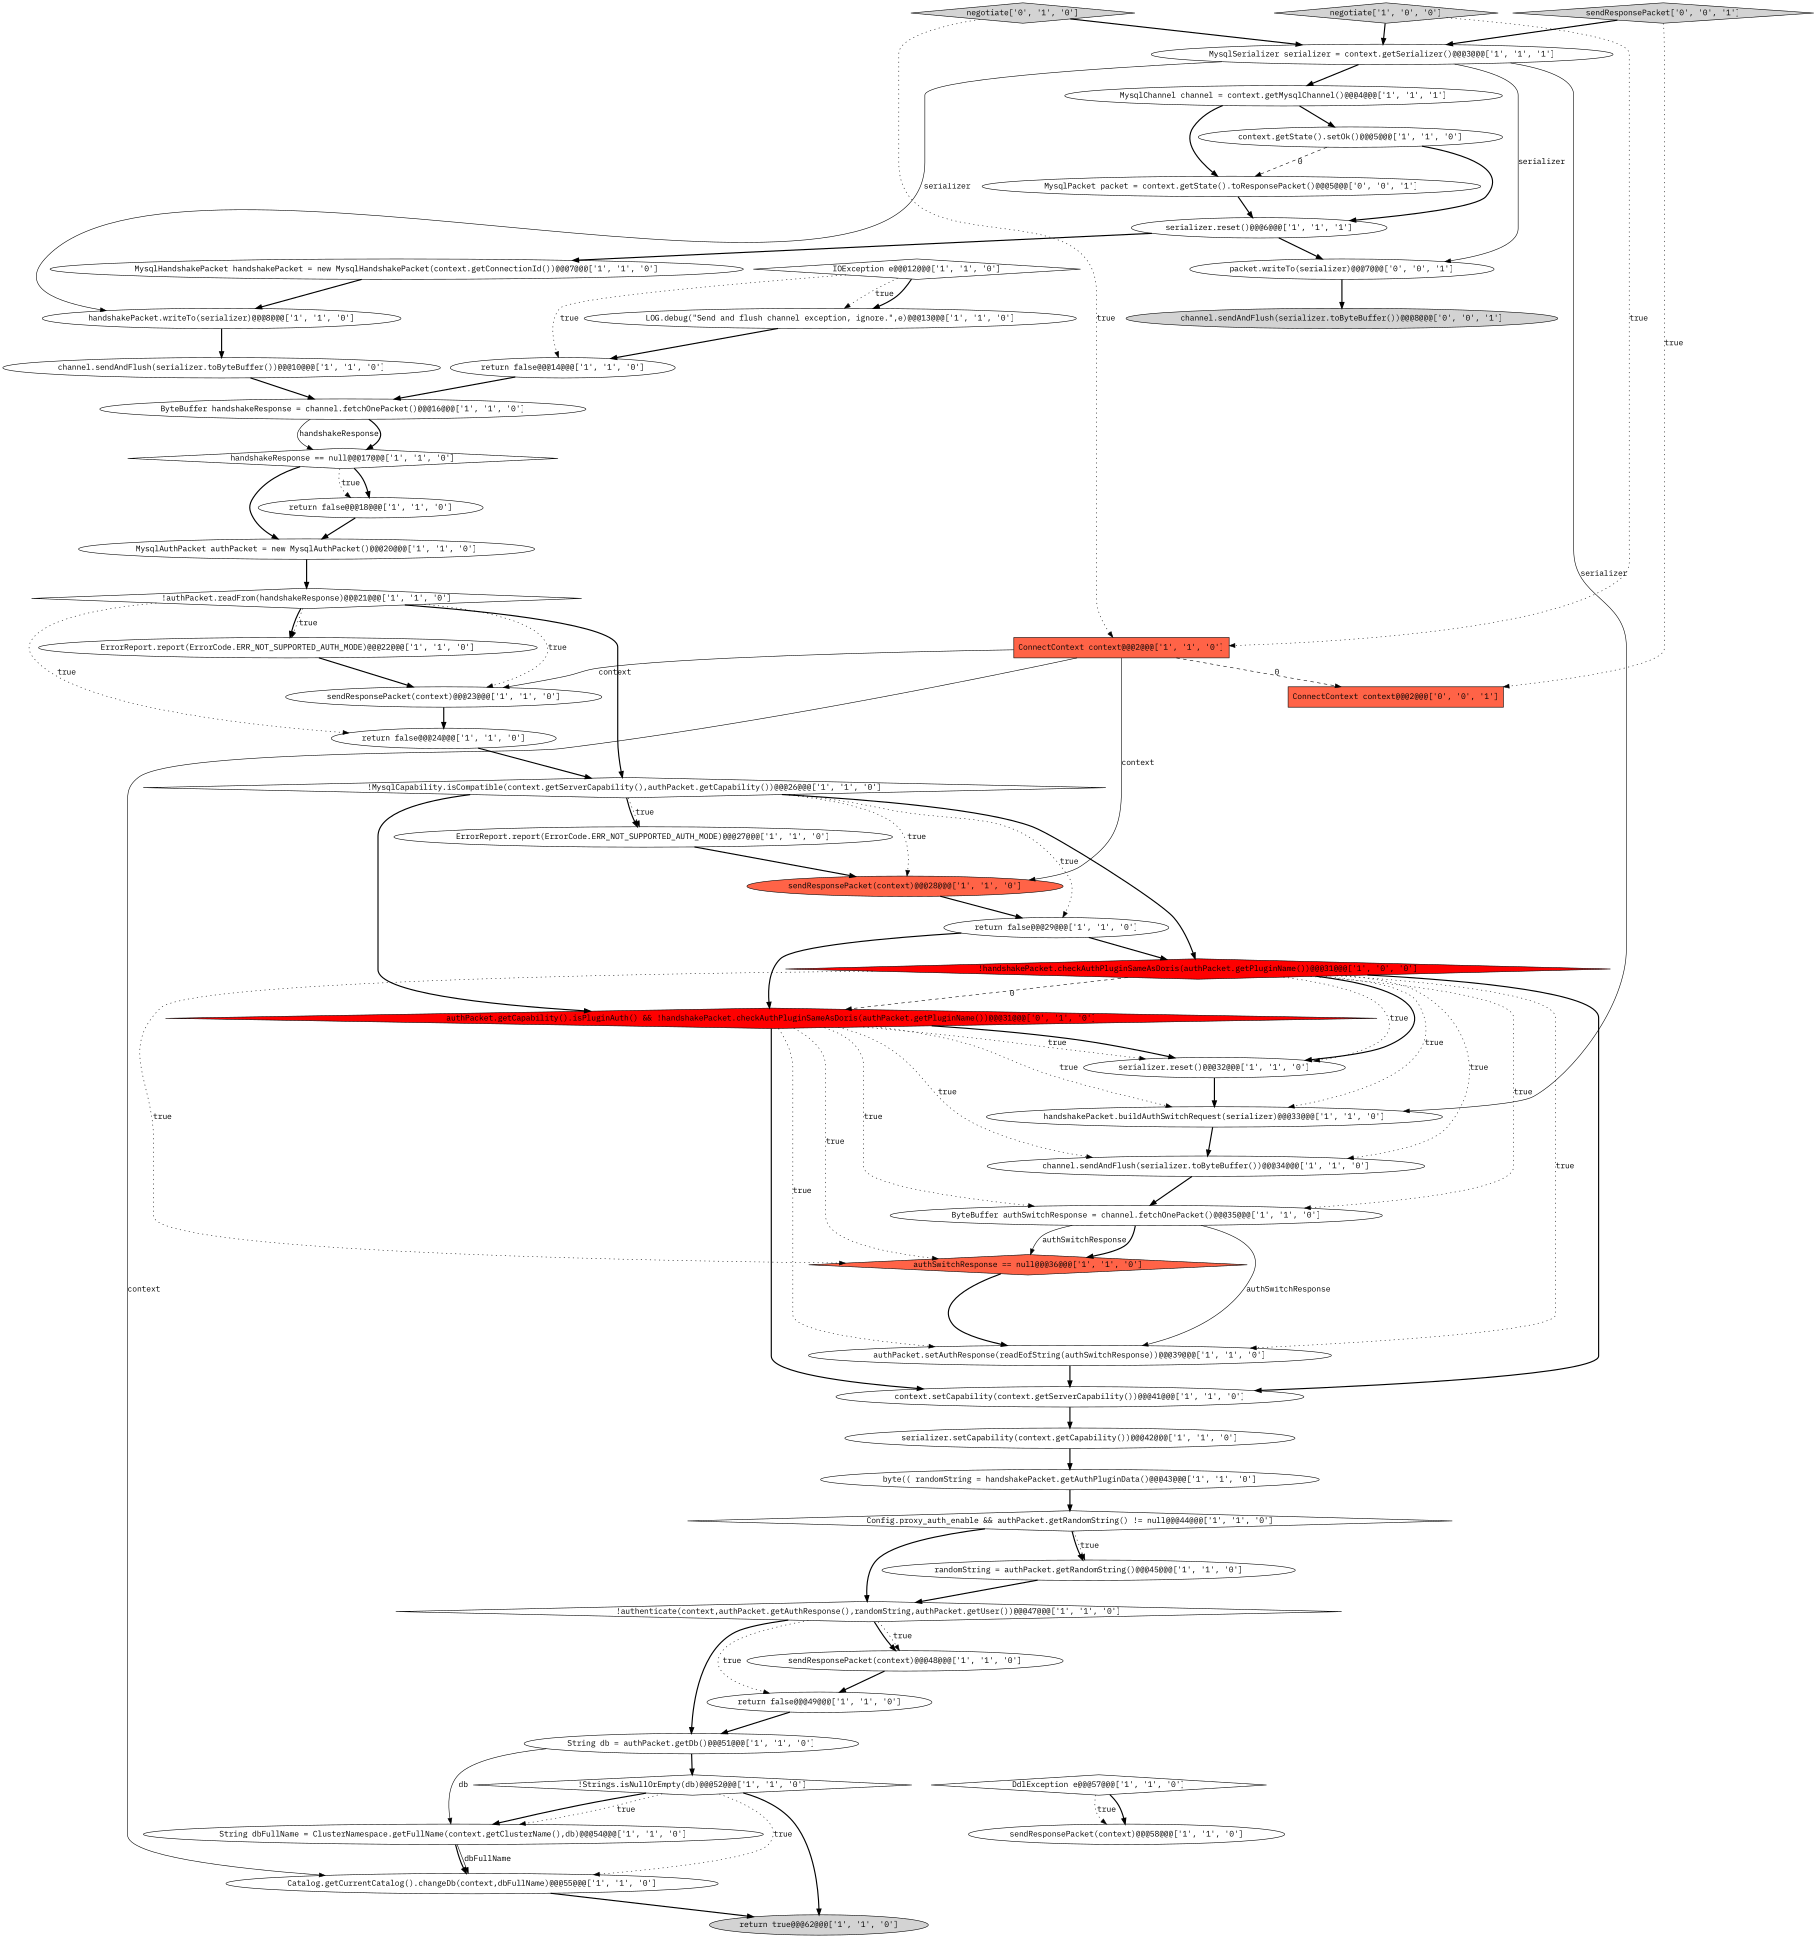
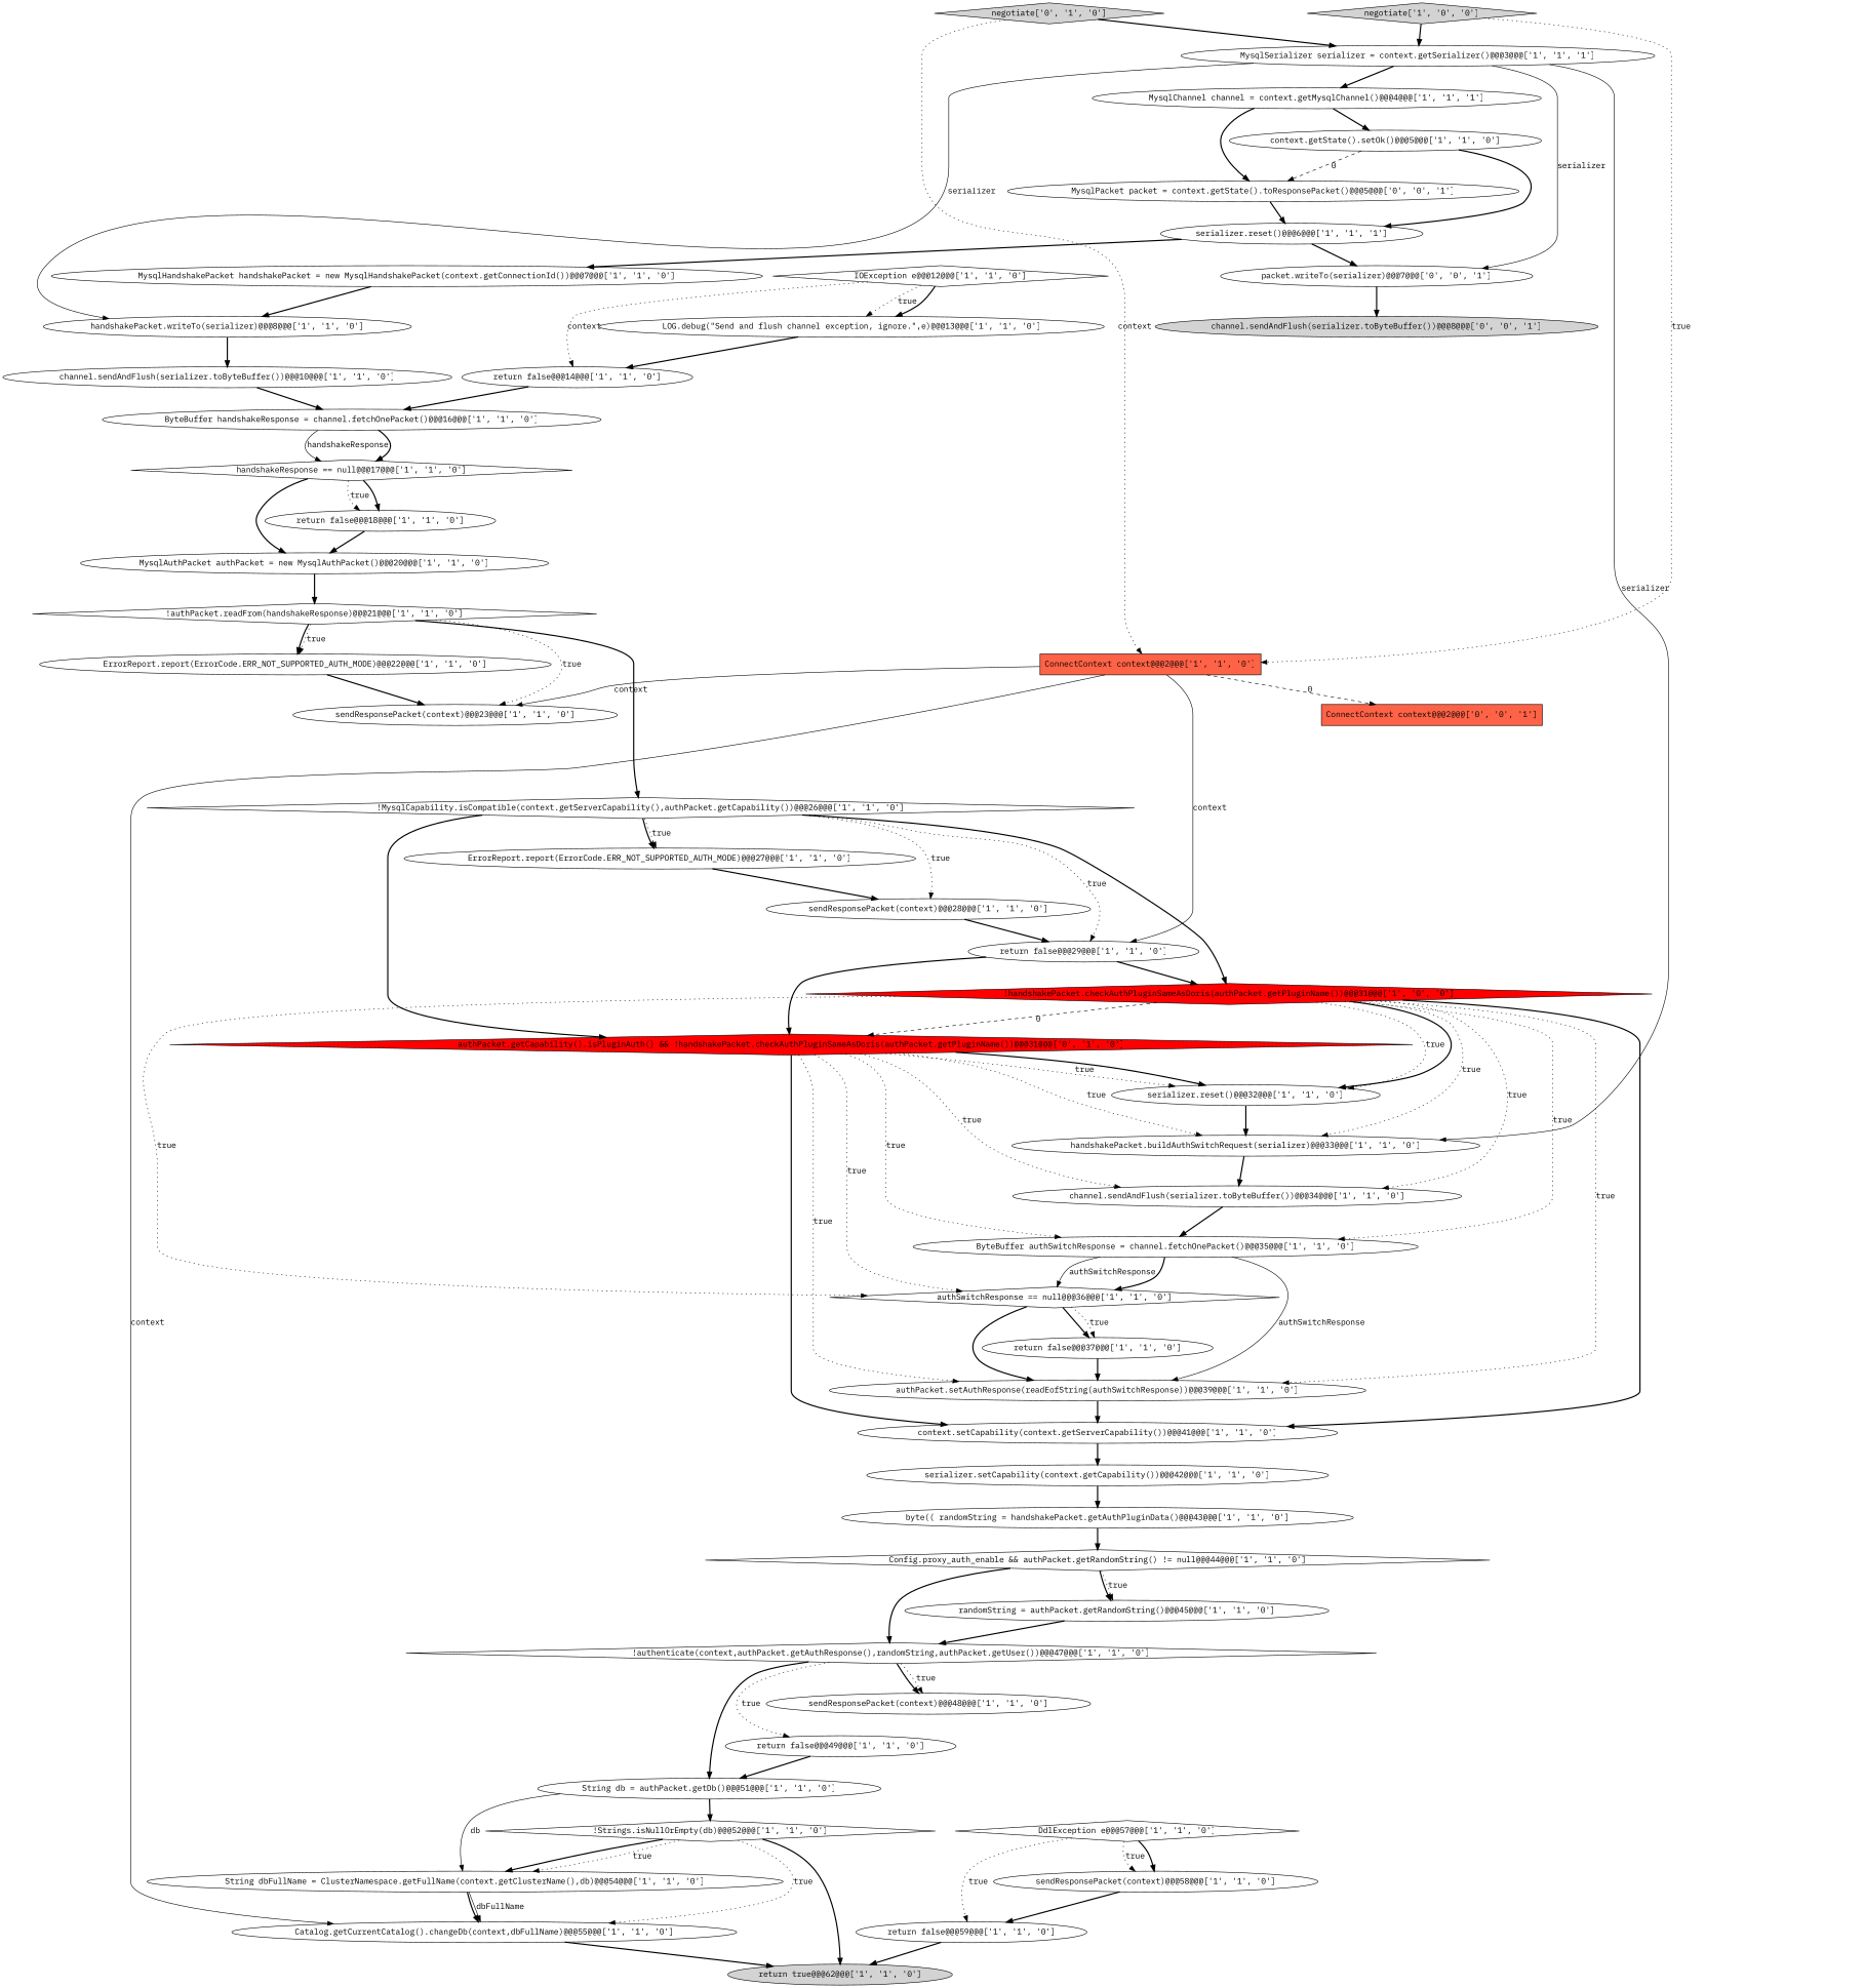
  digraph {
    fontname="IBM Plex Mono"
    node [fillcolor=white fontname="IBM Plex Mono" shape=ellipse style=filled]
    edge [fontname="IBM Plex Mono" style=bold]
    n1 [fillcolor=lightgray label="negotiate['0', '1', '0']" shape=diamond]
    n2 [label="MysqlSerializer serializer = context.getSerializer()@@@3@@@['1', '1', '1']"]
    n3 [fillcolor=tomato label="ConnectContext context@@@2@@@['1', '1', '0']" shape=box]
    n4 [label="handshakePacket.buildAuthSwitchRequest(serializer)@@@33@@@['1', '1', '0']"]
    n5 [label="packet.writeTo(serializer)@@@7@@@['0', '0', '1']"]
    n6 [label="handshakePacket.writeTo(serializer)@@@8@@@['1', '1', '0']"]
    n7 [label="MysqlChannel channel = context.getMysqlChannel()@@@4@@@['1', '1', '1']"]
    n8 [label="sendResponsePacket(context)@@@23@@@['1', '1', '0']"]
    n9 [label="Catalog.getCurrentCatalog().changeDb(context,dbFullName)@@@55@@@['1', '1', '0']"]
-   n10 [fillcolor=tomato label="sendResponsePacket(context)@@@28@@@['1', '1', '0']"]
+   n10 [label="sendResponsePacket(context)@@@28@@@['1', '1', '0']"]
    n11 [fillcolor=tomato label="ConnectContext context@@@2@@@['0', '0', '1']" shape=box]
    n12 [label="return false@@@14@@@['1', '1', '0']"]
    n13 [label="ByteBuffer handshakeResponse = channel.fetchOnePacket()@@@16@@@['1', '1', '0']"]
    n14 [label="handshakeResponse == null@@@17@@@['1', '1', '0']" shape=diamond]
    n15 [label="channel.sendAndFlush(serializer.toByteBuffer())@@@10@@@['1', '1', '0']"]
    n16 [label="ErrorReport.report(ErrorCode.ERR_NOT_SUPPORTED_AUTH_MODE)@@@22@@@['1', '1', '0']"]
-   n17 [label="return false@@@24@@@['1', '1', '0']"]
    n18 [label="String dbFullName = ClusterNamespace.getFullName(context.getClusterName(),db)@@@54@@@['1', '1', '0']"]
    n19 [fillcolor=lightgray label="return true@@@62@@@['1', '1', '0']"]
    n20 [label="LOG.debug(\"Send and flush channel exception, ignore.\",e)@@@13@@@['1', '1', '0']"]
    n21 [label="ErrorReport.report(ErrorCode.ERR_NOT_SUPPORTED_AUTH_MODE)@@@27@@@['1', '1', '0']"]
    n22 [label="return false@@@29@@@['1', '1', '0']"]
    n23 [fillcolor=red label="!handshakePacket.checkAuthPluginSameAsDoris(authPacket.getPluginName())@@@31@@@['1', '0', '0']" shape=diamond]
    n24 [label="serializer.reset()@@@32@@@['1', '1', '0']"]
    n25 [label="channel.sendAndFlush(serializer.toByteBuffer())@@@34@@@['1', '1', '0']"]
    n26 [label="ByteBuffer authSwitchResponse = channel.fetchOnePacket()@@@35@@@['1', '1', '0']"]
    n27 [fillcolor=red label="authPacket.getCapability().isPluginAuth() && !handshakePacket.checkAuthPluginSameAsDoris(authPacket.getPluginName())@@@31@@@['0', '1', '0']" shape=diamond]
-   n28 [fillcolor=tomato label="authSwitchResponse == null@@@36@@@['1', '1', '0']" shape=diamond]
+   n28 [label="authSwitchResponse == null@@@36@@@['1', '1', '0']" shape=diamond]
    n29 [label="context.setCapability(context.getServerCapability())@@@41@@@['1', '1', '0']"]
    n30 [label="authPacket.setAuthResponse(readEofString(authSwitchResponse))@@@39@@@['1', '1', '0']"]
+   n31 [label="return false@@@37@@@['1', '1', '0']"]
    n32 [label="serializer.setCapability(context.getCapability())@@@42@@@['1', '1', '0']"]
    n33 [fillcolor=lightgray label="channel.sendAndFlush(serializer.toByteBuffer())@@@8@@@['0', '0', '1']"]
    n34 [label="MysqlPacket packet = context.getState().toResponsePacket()@@@5@@@['0', '0', '1']"]
    n35 [label="context.getState().setOk()@@@5@@@['1', '1', '0']"]
    n36 [label="IOException e@@@12@@@['1', '1', '0']" shape=diamond]
    n37 [label="!authPacket.readFrom(handshakeResponse)@@@21@@@['1', '1', '0']" shape=diamond]
    n38 [label="!MysqlCapability.isCompatible(context.getServerCapability(),authPacket.getCapability())@@@26@@@['1', '1', '0']" shape=diamond]
    n39 [label="String db = authPacket.getDb()@@@51@@@['1', '1', '0']"]
    n40 [label="!Strings.isNullOrEmpty(db)@@@52@@@['1', '1', '0']" shape=diamond]
    n41 [label="serializer.reset()@@@6@@@['1', '1', '1']"]
    n42 [label="MysqlHandshakePacket handshakePacket = new MysqlHandshakePacket(context.getConnectionId())@@@7@@@['1', '1', '0']"]
    n43 [label="MysqlAuthPacket authPacket = new MysqlAuthPacket()@@@20@@@['1', '1', '0']"]
    n44 [label="return false@@@18@@@['1', '1', '0']"]
    n45 [label="Config.proxy_auth_enable && authPacket.getRandomString() != null@@@44@@@['1', '1', '0']" shape=diamond]
    n46 [label="randomString = authPacket.getRandomString()@@@45@@@['1', '1', '0']"]
    n47 [label="!authenticate(context,authPacket.getAuthResponse(),randomString,authPacket.getUser())@@@47@@@['1', '1', '0']" shape=diamond]
    n48 [label="sendResponsePacket(context)@@@48@@@['1', '1', '0']"]
    n49 [label="return false@@@49@@@['1', '1', '0']"]
    n50 [fillcolor=lightgray label="negotiate['1', '0', '0']" shape=diamond]
    n51 [label="byte(( randomString = handshakePacket.getAuthPluginData()@@@43@@@['1', '1', '0']"]
-   n52 [fillcolor=lightgray label="sendResponsePacket['0', '0', '1']" shape=diamond]
+   n53 [label="return false@@@59@@@['1', '1', '0']"]
    n54 [label="DdlException e@@@57@@@['1', '1', '0']" shape=diamond]
    n55 [label="sendResponsePacket(context)@@@58@@@['1', '1', '0']"]
    n1 -> n2
-   n1 -> n3 [label=true style=dotted]
+   n1 -> n3 [label=context style=dotted]
    n2 -> n4 [label=serializer style=solid]
    n2 -> n5 [label=serializer style=solid]
    n2 -> n6 [label=serializer style=solid]
    n2 -> n7
    n3 -> n8 [label=context style=solid]
    n3 -> n9 [label=context style=solid]
-   n3 -> n10 [label=context style=solid]
+   n3 -> n22 [label=context style=solid]
    n3 -> n11 [label=0 style=dashed]
    n4 -> n25
    n5 -> n33
    n6 -> n15
    n7 -> n34
    n7 -> n35
-   n8 -> n17
    n9 -> n19
    n10 -> n22
    n12 -> n13
    n13 -> n14 [label=handshakeResponse style=solid]
    n13 -> n14
    n14 -> n43
    n14 -> n44
    n14 -> n44 [label=true style=dotted]
    n15 -> n13
    n16 -> n8
-   n17 -> n38
    n18 -> n9 [label=dbFullName style=solid]
    n18 -> n9
    n20 -> n12
    n21 -> n10
    n22 -> n23
    n22 -> n27
    n23 -> n4 [label=true style=dotted]
    n23 -> n24 [label=true style=dotted]
    n23 -> n24
    n23 -> n25 [label=true style=dotted]
    n23 -> n26 [label=true style=dotted]
    n23 -> n27 [label=0 style=dashed]
    n23 -> n28 [label=true style=dotted]
    n23 -> n29
    n23 -> n30 [label=true style=dotted]
    n24 -> n4
    n25 -> n26
    n26 -> n28 [label=authSwitchResponse style=solid]
    n26 -> n28
    n26 -> n30 [label=authSwitchResponse style=solid]
    n27 -> n4 [label=true style=dotted]
    n27 -> n24
    n27 -> n24 [label=true style=dotted]
    n27 -> n25 [label=true style=dotted]
    n27 -> n26 [label=true style=dotted]
    n27 -> n28 [label=true style=dotted]
    n27 -> n29
    n27 -> n30 [label=true style=dotted]
    n28 -> n30
+   n28 -> n31 [label=true style=dotted]
+   n28 -> n31
    n29 -> n32
    n30 -> n29
+   n31 -> n30
    n32 -> n51
    n34 -> n41
    n35 -> n34 [label=0 style=dashed]
    n35 -> n41
-   n36 -> n12 [label=true style=dotted]
+   n36 -> n12 [label=context style=dotted]
    n36 -> n20 [label=true style=dotted]
    n36 -> n20
    n37 -> n8 [label=true style=dotted]
    n37 -> n16 [label=true style=dotted]
    n37 -> n16
-   n37 -> n17 [label=true style=dotted]
    n37 -> n38
    n38 -> n10 [label=true style=dotted]
    n38 -> n21 [label=true style=dotted]
    n38 -> n21
    n38 -> n22 [label=true style=dotted]
    n38 -> n23
    n38 -> n27
    n39 -> n18 [label=db style=solid]
    n39 -> n40
    n40 -> n9 [label=true style=dotted]
    n40 -> n18 [label=true style=dotted]
    n40 -> n18
    n40 -> n19
    n41 -> n5
    n41 -> n42
    n42 -> n6
    n43 -> n37
    n44 -> n43
    n45 -> n46
    n45 -> n46 [label=true style=dotted]
    n45 -> n47
    n46 -> n47
    n47 -> n39
    n47 -> n48
    n47 -> n48 [label=true style=dotted]
    n47 -> n49 [label=true style=dotted]
-   n48 -> n49
    n49 -> n39
    n50 -> n2
    n50 -> n3 [label=true style=dotted]
    n51 -> n45
-   n52 -> n2
-   n52 -> n11 [label=true style=dotted]
+   n53 -> n19
+   n54 -> n53 [label=true style=dotted]
    n54 -> n55
    n54 -> n55 [label=true style=dotted]
+   n55 -> n53
  }
